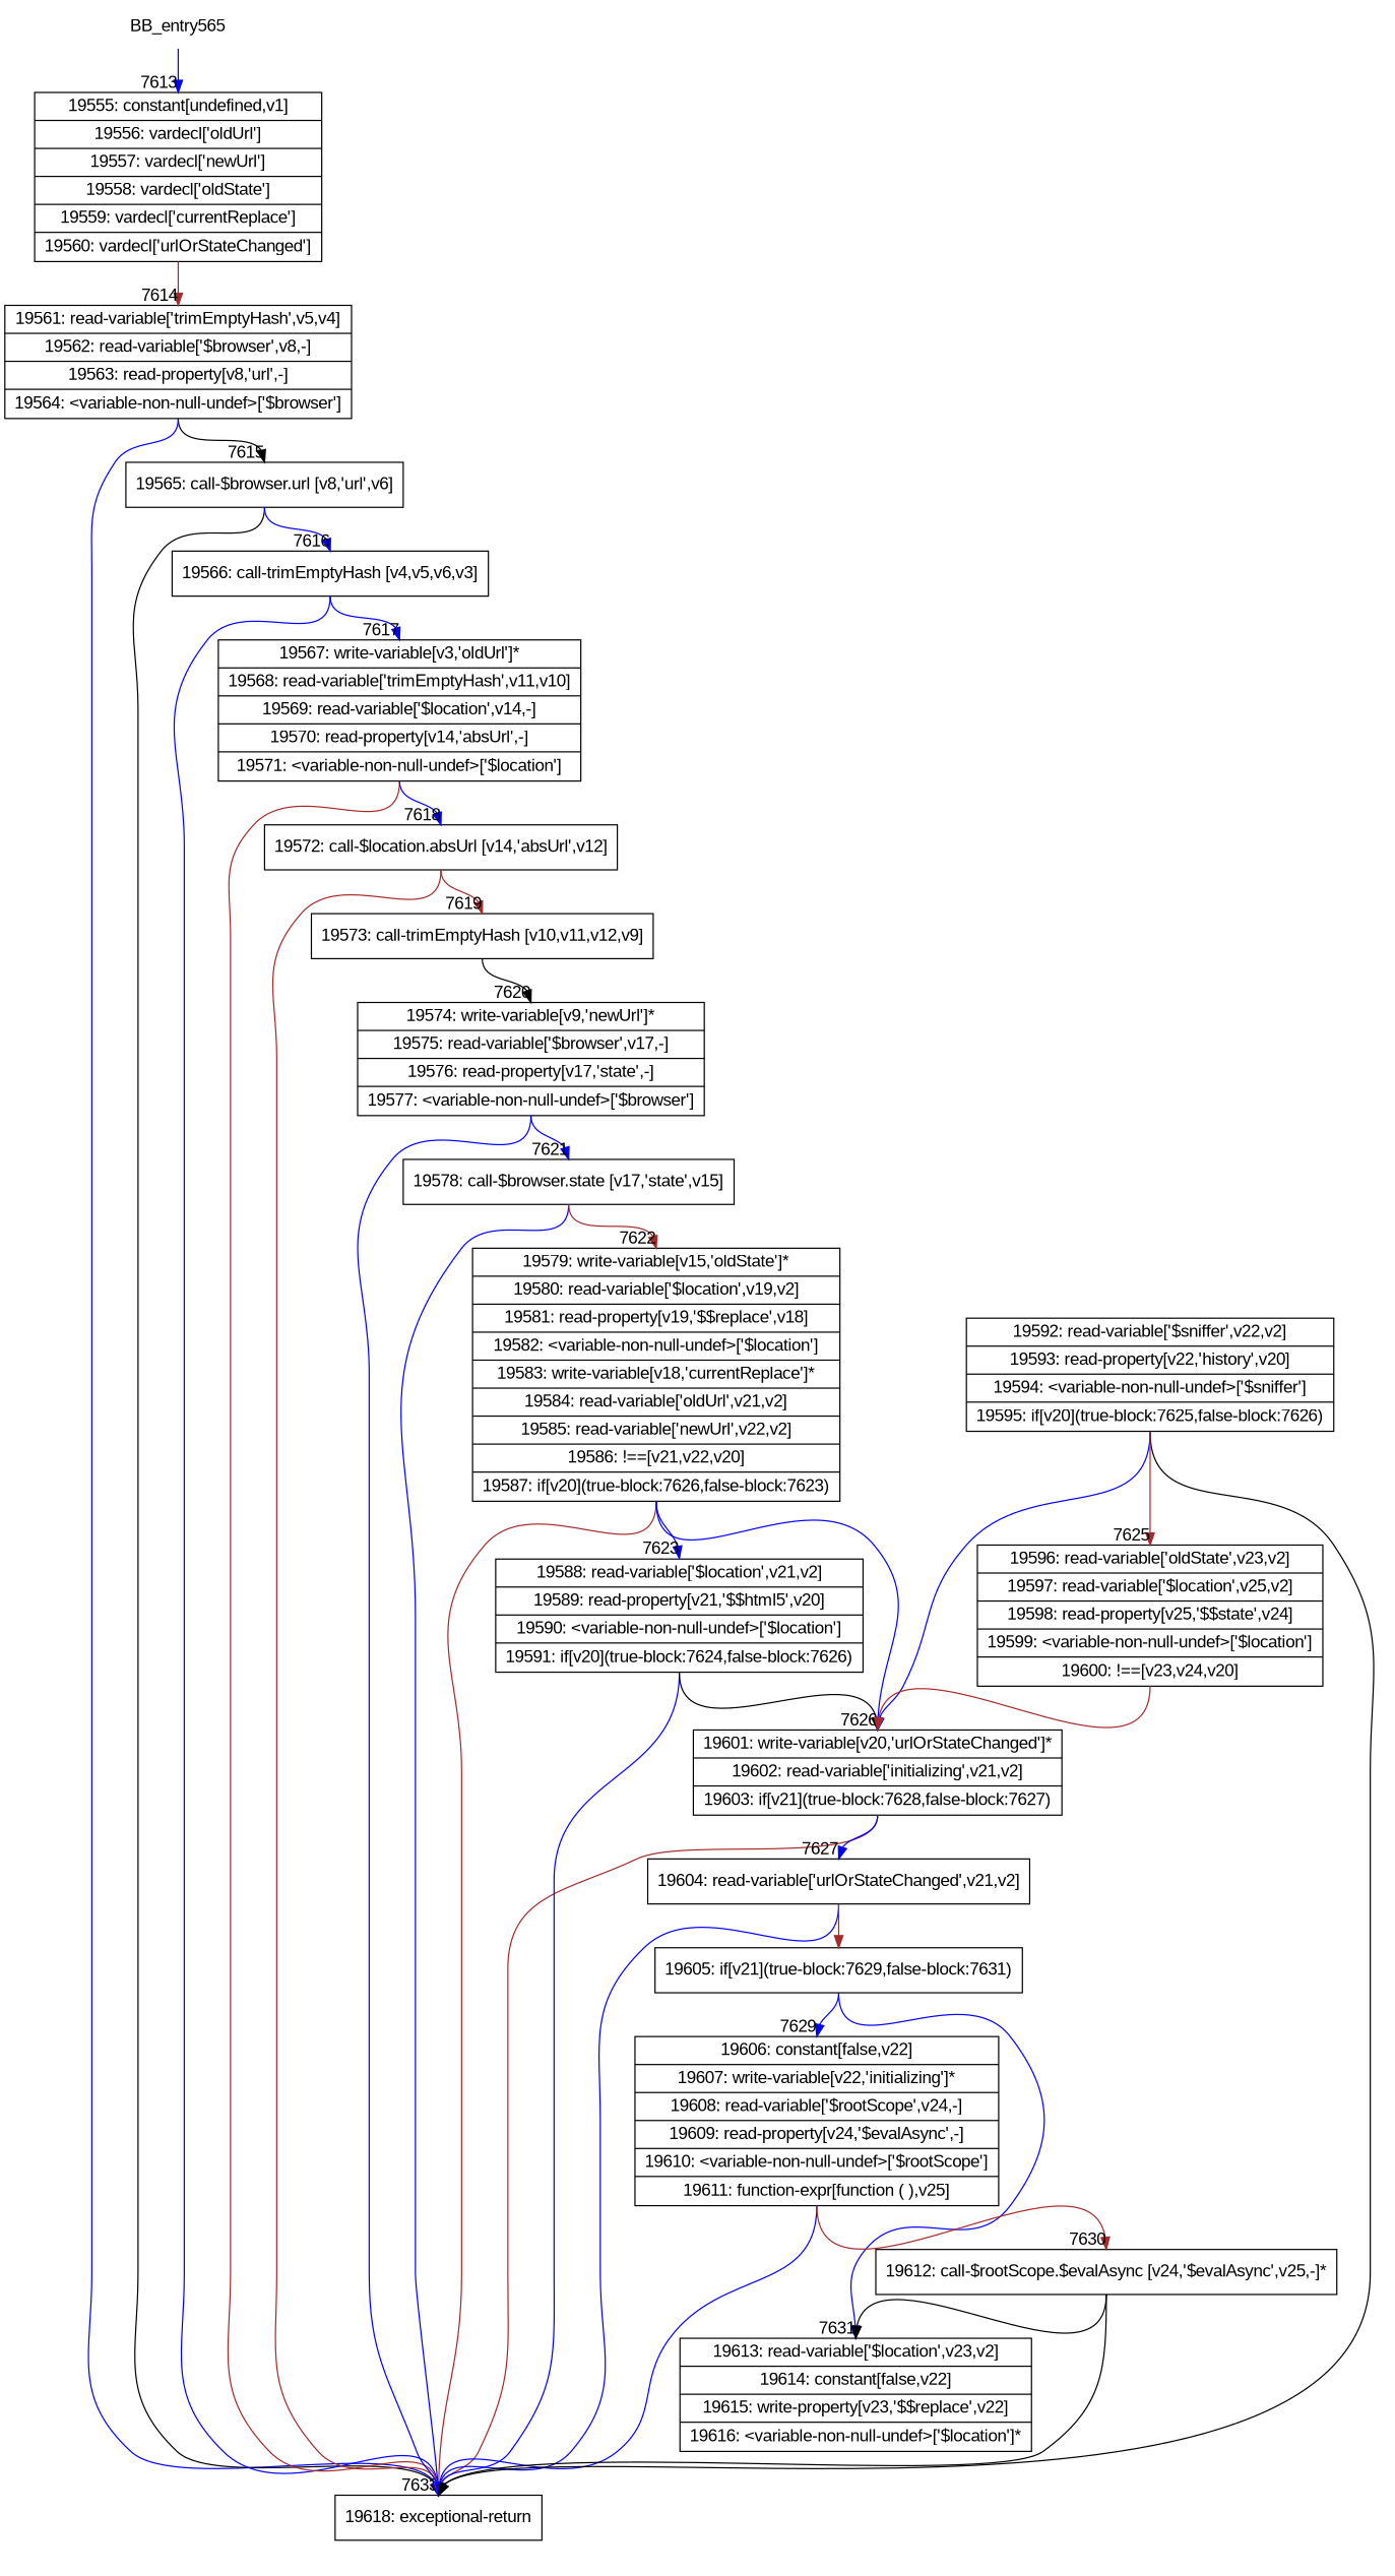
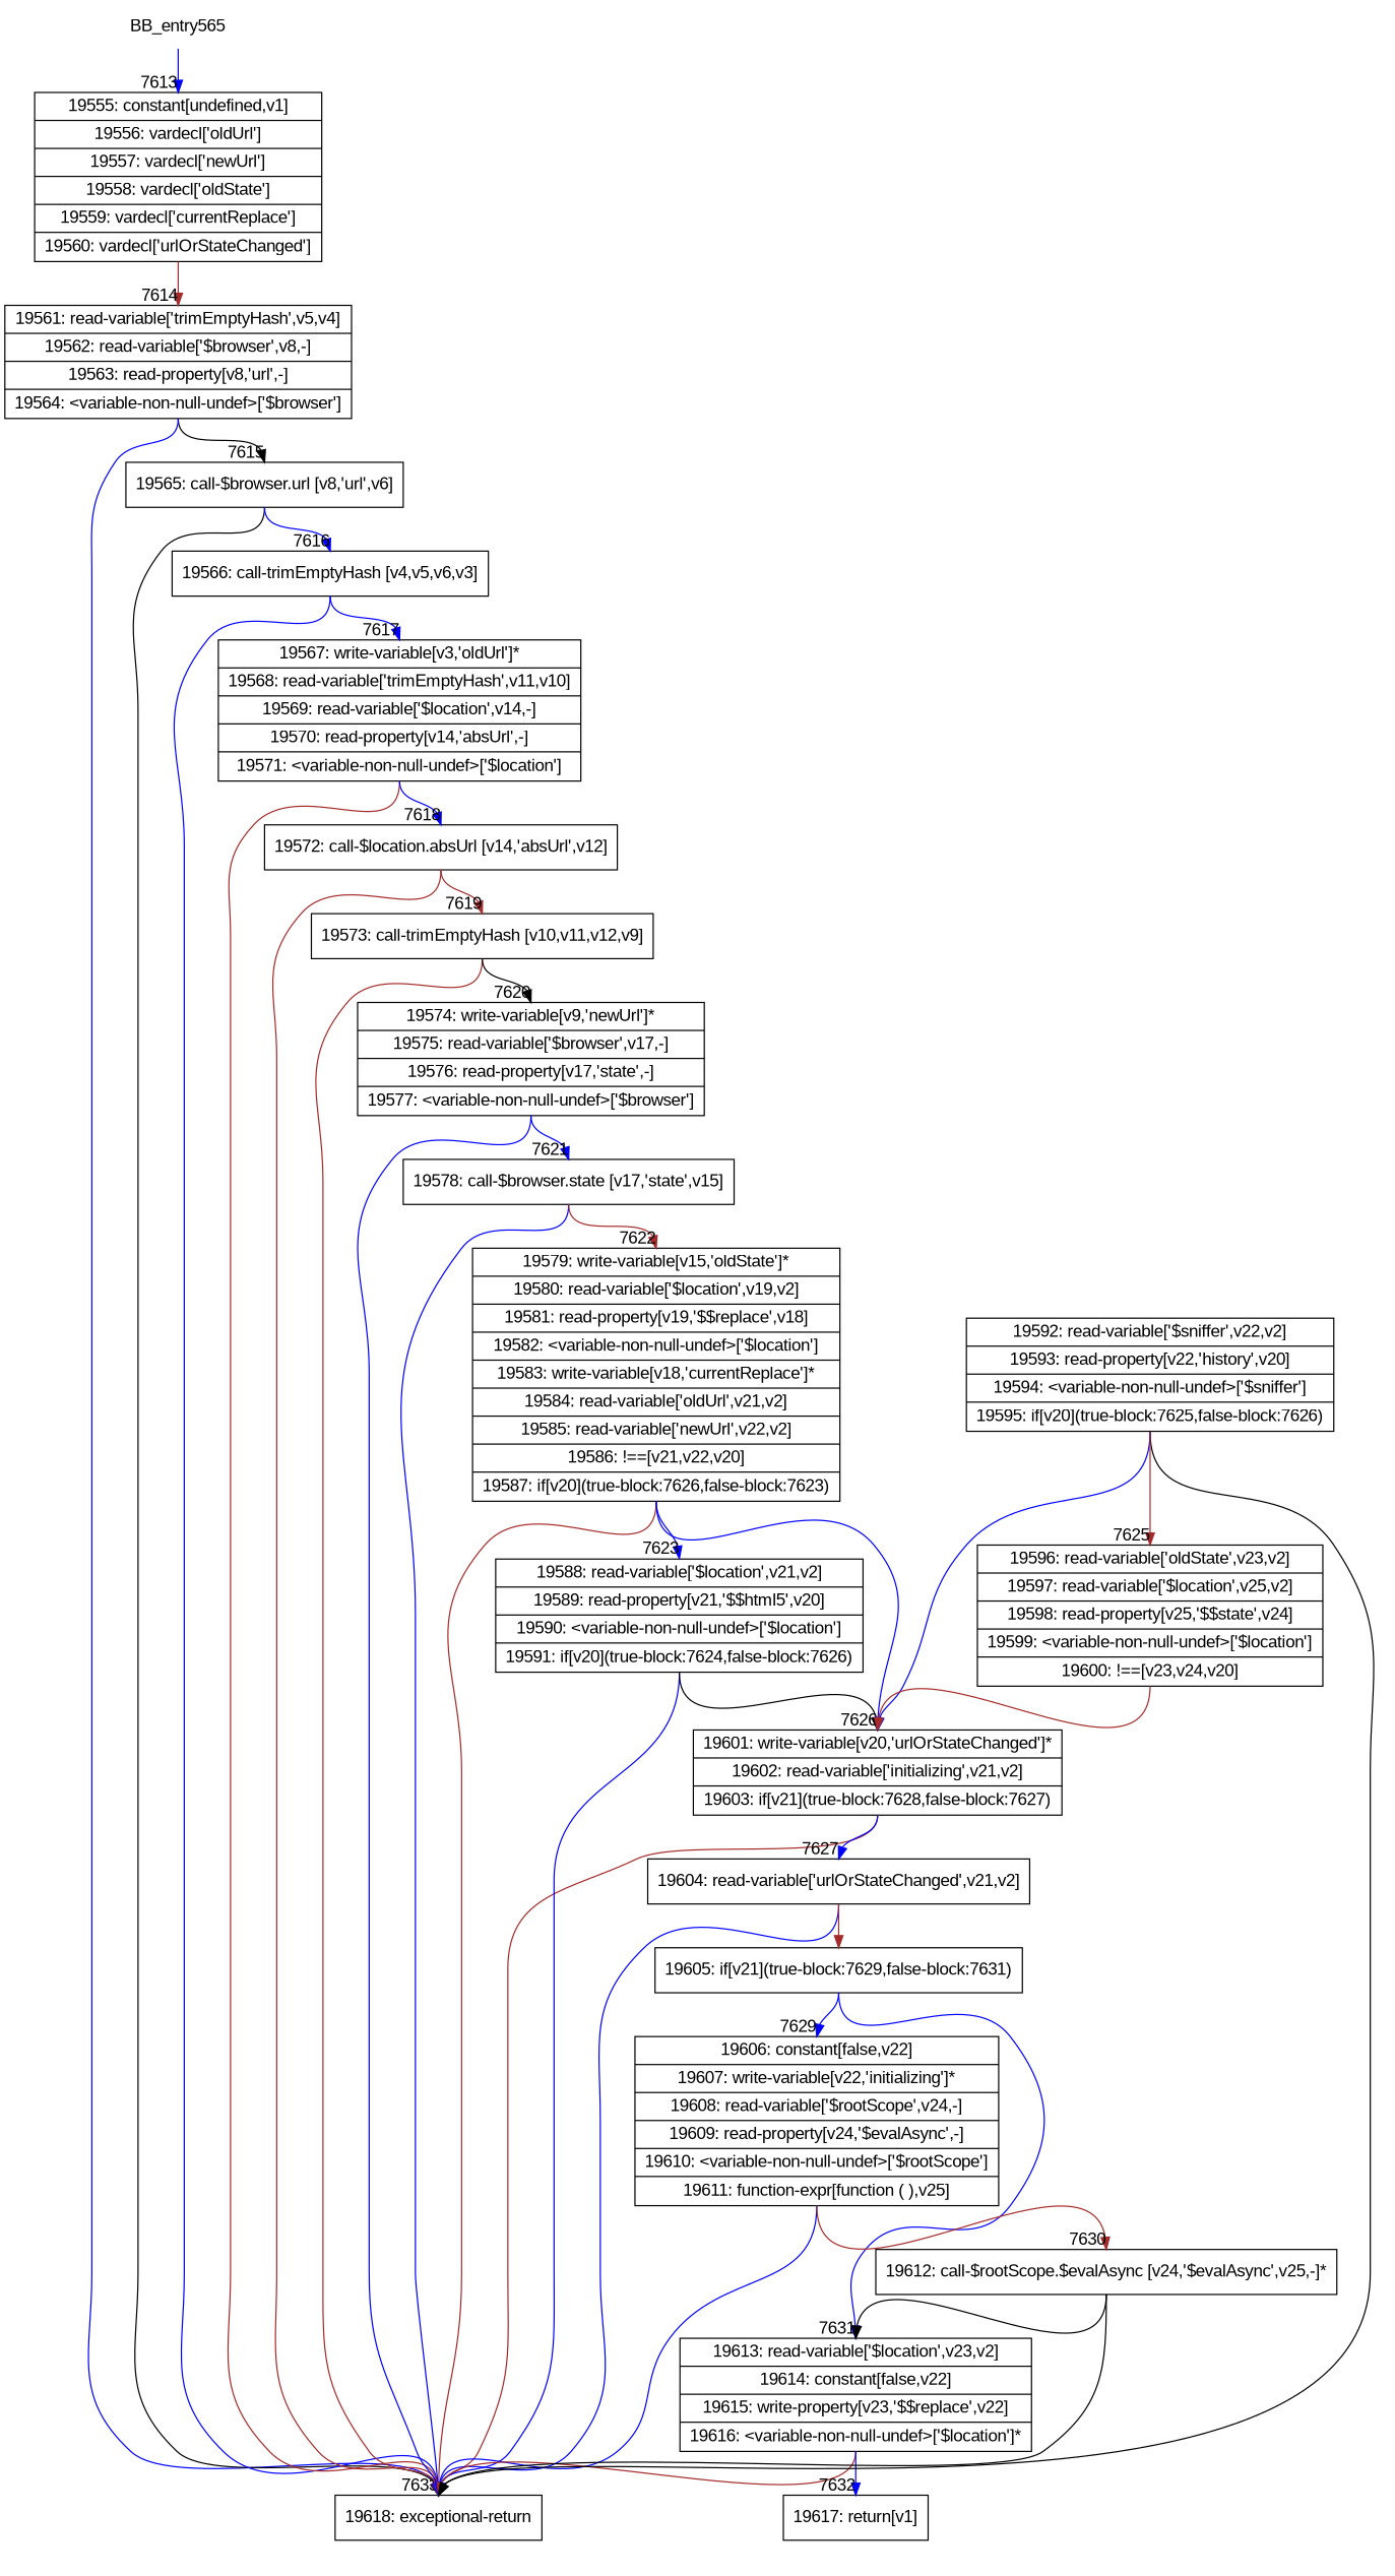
  digraph {
    fontname="Liberation Sans"
    rankdir=TD
    node [fontname="Liberation Sans" shape=record]
    edge [color=blue fontname="Liberation Sans" headport=n tailport=s]
    n1 [label=BB_entry565 shape=none]
    n2 [label="{19555: constant[undefined,v1]|19556: vardecl['oldUrl']|19557: vardecl['newUrl']|19558: vardecl['oldState']|19559: vardecl['currentReplace']|19560: vardecl['urlOrStateChanged']}"]
    n3 [label="{19561: read-variable['trimEmptyHash',v5,v4]|19562: read-variable['$browser',v8,-]|19563: read-property[v8,'url',-]|19564: \<variable-non-null-undef\>['$browser']}"]
    n4 [label="{19565: call-$browser.url [v8,'url',v6]}"]
    n5 [label="{19618: exceptional-return}"]
    n6 [label="{19566: call-trimEmptyHash [v4,v5,v6,v3]}"]
    n7 [label="{19567: write-variable[v3,'oldUrl']*|19568: read-variable['trimEmptyHash',v11,v10]|19569: read-variable['$location',v14,-]|19570: read-property[v14,'absUrl',-]|19571: \<variable-non-null-undef\>['$location']}"]
    n8 [label="{19572: call-$location.absUrl [v14,'absUrl',v12]}"]
    n9 [label="{19573: call-trimEmptyHash [v10,v11,v12,v9]}"]
    n10 [label="{19574: write-variable[v9,'newUrl']*|19575: read-variable['$browser',v17,-]|19576: read-property[v17,'state',-]|19577: \<variable-non-null-undef\>['$browser']}"]
    n11 [label="{19578: call-$browser.state [v17,'state',v15]}"]
    n12 [label="{19579: write-variable[v15,'oldState']*|19580: read-variable['$location',v19,v2]|19581: read-property[v19,'$$replace',v18]|19582: \<variable-non-null-undef\>['$location']|19583: write-variable[v18,'currentReplace']*|19584: read-variable['oldUrl',v21,v2]|19585: read-variable['newUrl',v22,v2]|19586: !==[v21,v22,v20]|19587: if[v20](true-block:7626,false-block:7623)}"]
    n13 [label="{19601: write-variable[v20,'urlOrStateChanged']*|19602: read-variable['initializing',v21,v2]|19603: if[v21](true-block:7628,false-block:7627)}"]
    n14 [label="{19588: read-variable['$location',v21,v2]|19589: read-property[v21,'$$html5',v20]|19590: \<variable-non-null-undef\>['$location']|19591: if[v20](true-block:7624,false-block:7626)}"]
    n15 [label="{19604: read-variable['urlOrStateChanged',v21,v2]}"]
    n16 [label="{19605: if[v21](true-block:7629,false-block:7631)}"]
    n17 [label="{19606: constant[false,v22]|19607: write-variable[v22,'initializing']*|19608: read-variable['$rootScope',v24,-]|19609: read-property[v24,'$evalAsync',-]|19610: \<variable-non-null-undef\>['$rootScope']|19611: function-expr[function ( ),v25]}"]
    n18 [label="{19613: read-variable['$location',v23,v2]|19614: constant[false,v22]|19615: write-property[v23,'$$replace',v22]|19616: \<variable-non-null-undef\>['$location']*}"]
    n19 [label="{19592: read-variable['$sniffer',v22,v2]|19593: read-property[v22,'history',v20]|19594: \<variable-non-null-undef\>['$sniffer']|19595: if[v20](true-block:7625,false-block:7626)}"]
    n20 [label="{19596: read-variable['oldState',v23,v2]|19597: read-variable['$location',v25,v2]|19598: read-property[v25,'$$state',v24]|19599: \<variable-non-null-undef\>['$location']|19600: !==[v23,v24,v20]}"]
    n21 [label="{19612: call-$rootScope.$evalAsync [v24,'$evalAsync',v25,-]*}"]
+   n22 [label="{19617: return[v1]}"]
    n1 -> n2 [headlabel="    7613"]
    n2 -> n3 [color=brown headlabel="      7614"]
    n3 -> n4 [color=black headlabel="      7615"]
    n3 -> n5 [headlabel="      7633"]
    n4 -> n5 [color=black]
    n4 -> n6 [headlabel="      7616"]
    n6 -> n5
    n6 -> n7 [headlabel="      7617"]
    n7 -> n5 [color=brown]
    n7 -> n8 [headlabel="      7618"]
    n8 -> n5 [color=brown]
    n8 -> n9 [color=brown headlabel="      7619"]
+   n9 -> n5 [color=brown]
    n9 -> n10 [color=black headlabel="      7620"]
    n10 -> n5
    n10 -> n11 [headlabel="      7621"]
    n11 -> n5
    n11 -> n12 [color=brown headlabel="      7622"]
    n12 -> n5 [color=brown]
    n12 -> n13 [headlabel="      7626"]
    n12 -> n14 [headlabel="      7623"]
    n13 -> n5 [color=brown]
    n13 -> n15 [headlabel="      7627"]
    n14 -> n5
    n14 -> n13 [color=black]
    n15 -> n5
    n15 -> n16 [color=brown]
    n16 -> n17 [headlabel="      7629"]
    n16 -> n18 [headlabel="      7631"]
    n17 -> n5
    n17 -> n21 [color=brown headlabel="      7630"]
+   n18 -> n5 [color=brown]
+   n18 -> n22 [headlabel="      7632"]
    n19 -> n5 [color=black]
    n19 -> n13
    n19 -> n20 [color=brown headlabel="      7625"]
    n20 -> n13 [color=brown]
    n21 -> n5 [color=black]
    n21 -> n18 [color=black]
  }
